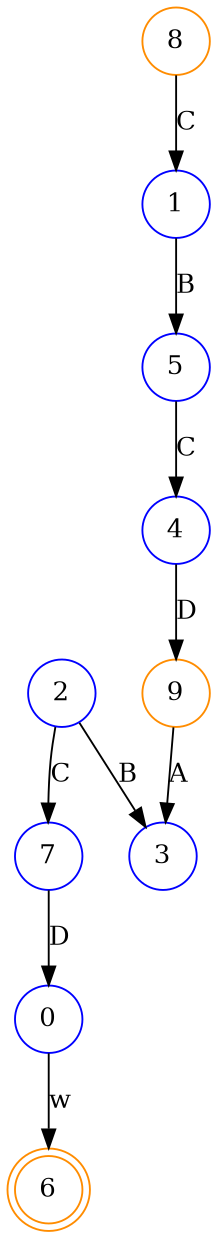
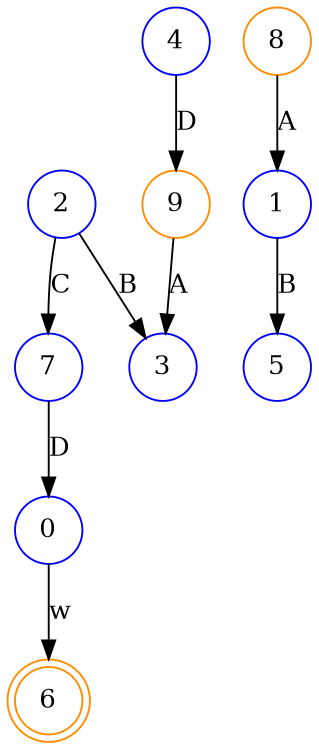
  digraph {
    rankdir=TB
    node [color=blue shape=circle]
    6 [color=darkorange shape=doublecircle]
    0
    1
    5
    4
    9 [color=darkorange]
    2
    7
    3
    8 [color=darkorange]
    0 -> 6 [label=w]
    1 -> 5 [label=B]
-   5 -> 4 [label=C]
    4 -> 9 [label=D]
    9 -> 3 [label=A]
    2 -> 7 [label=C]
    2 -> 3 [label=B]
    7 -> 0 [label=D]
-   8 -> 1 [label=C]
+   8 -> 1 [label=A]
  }
